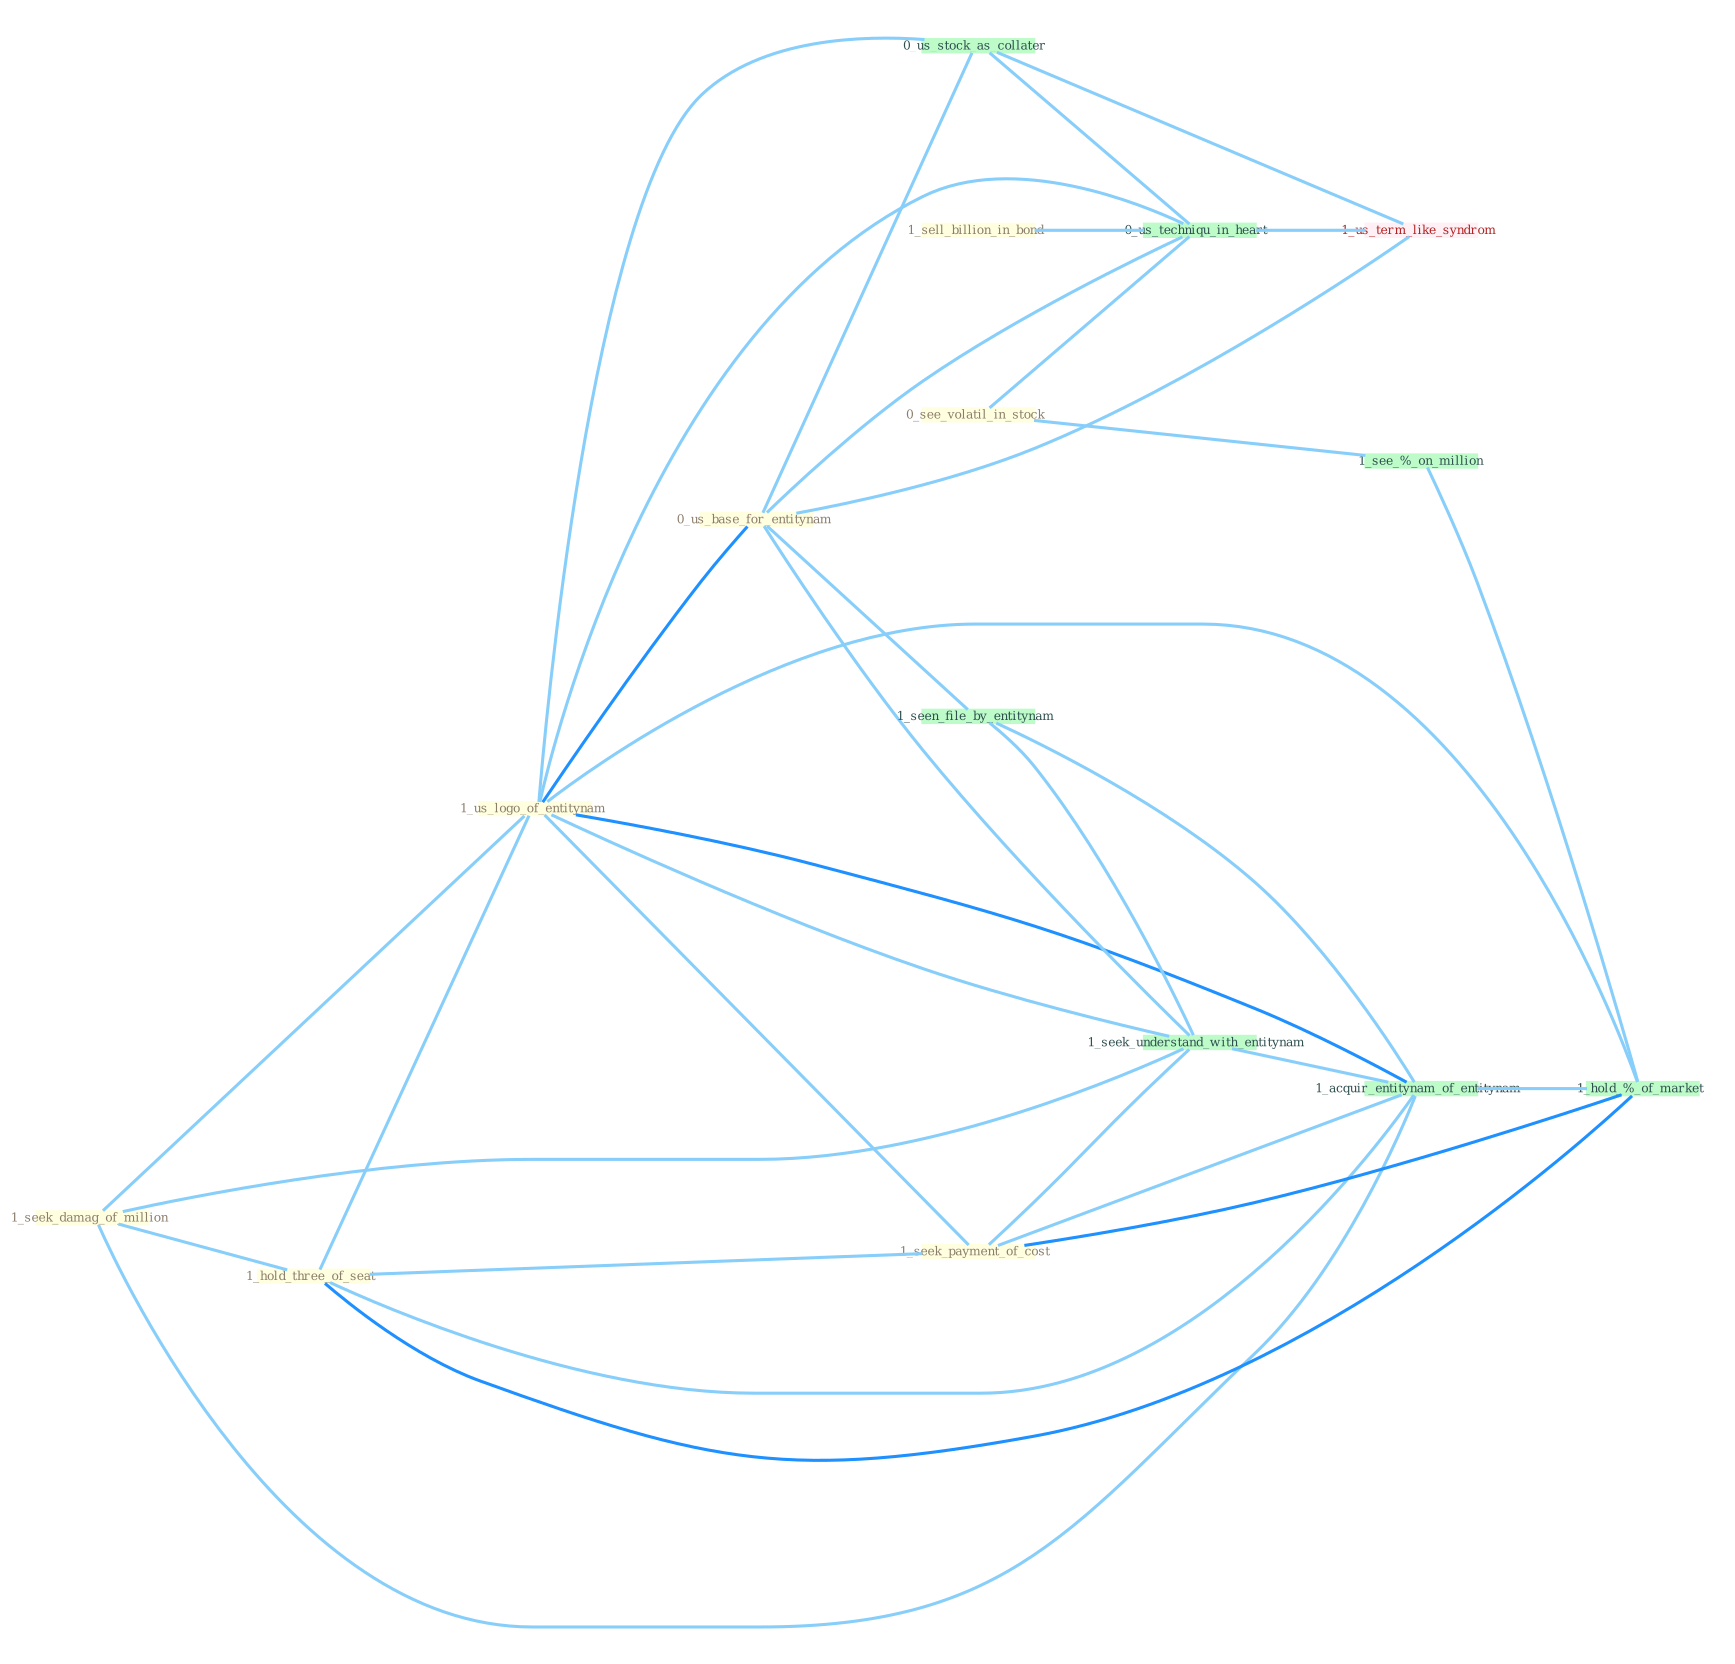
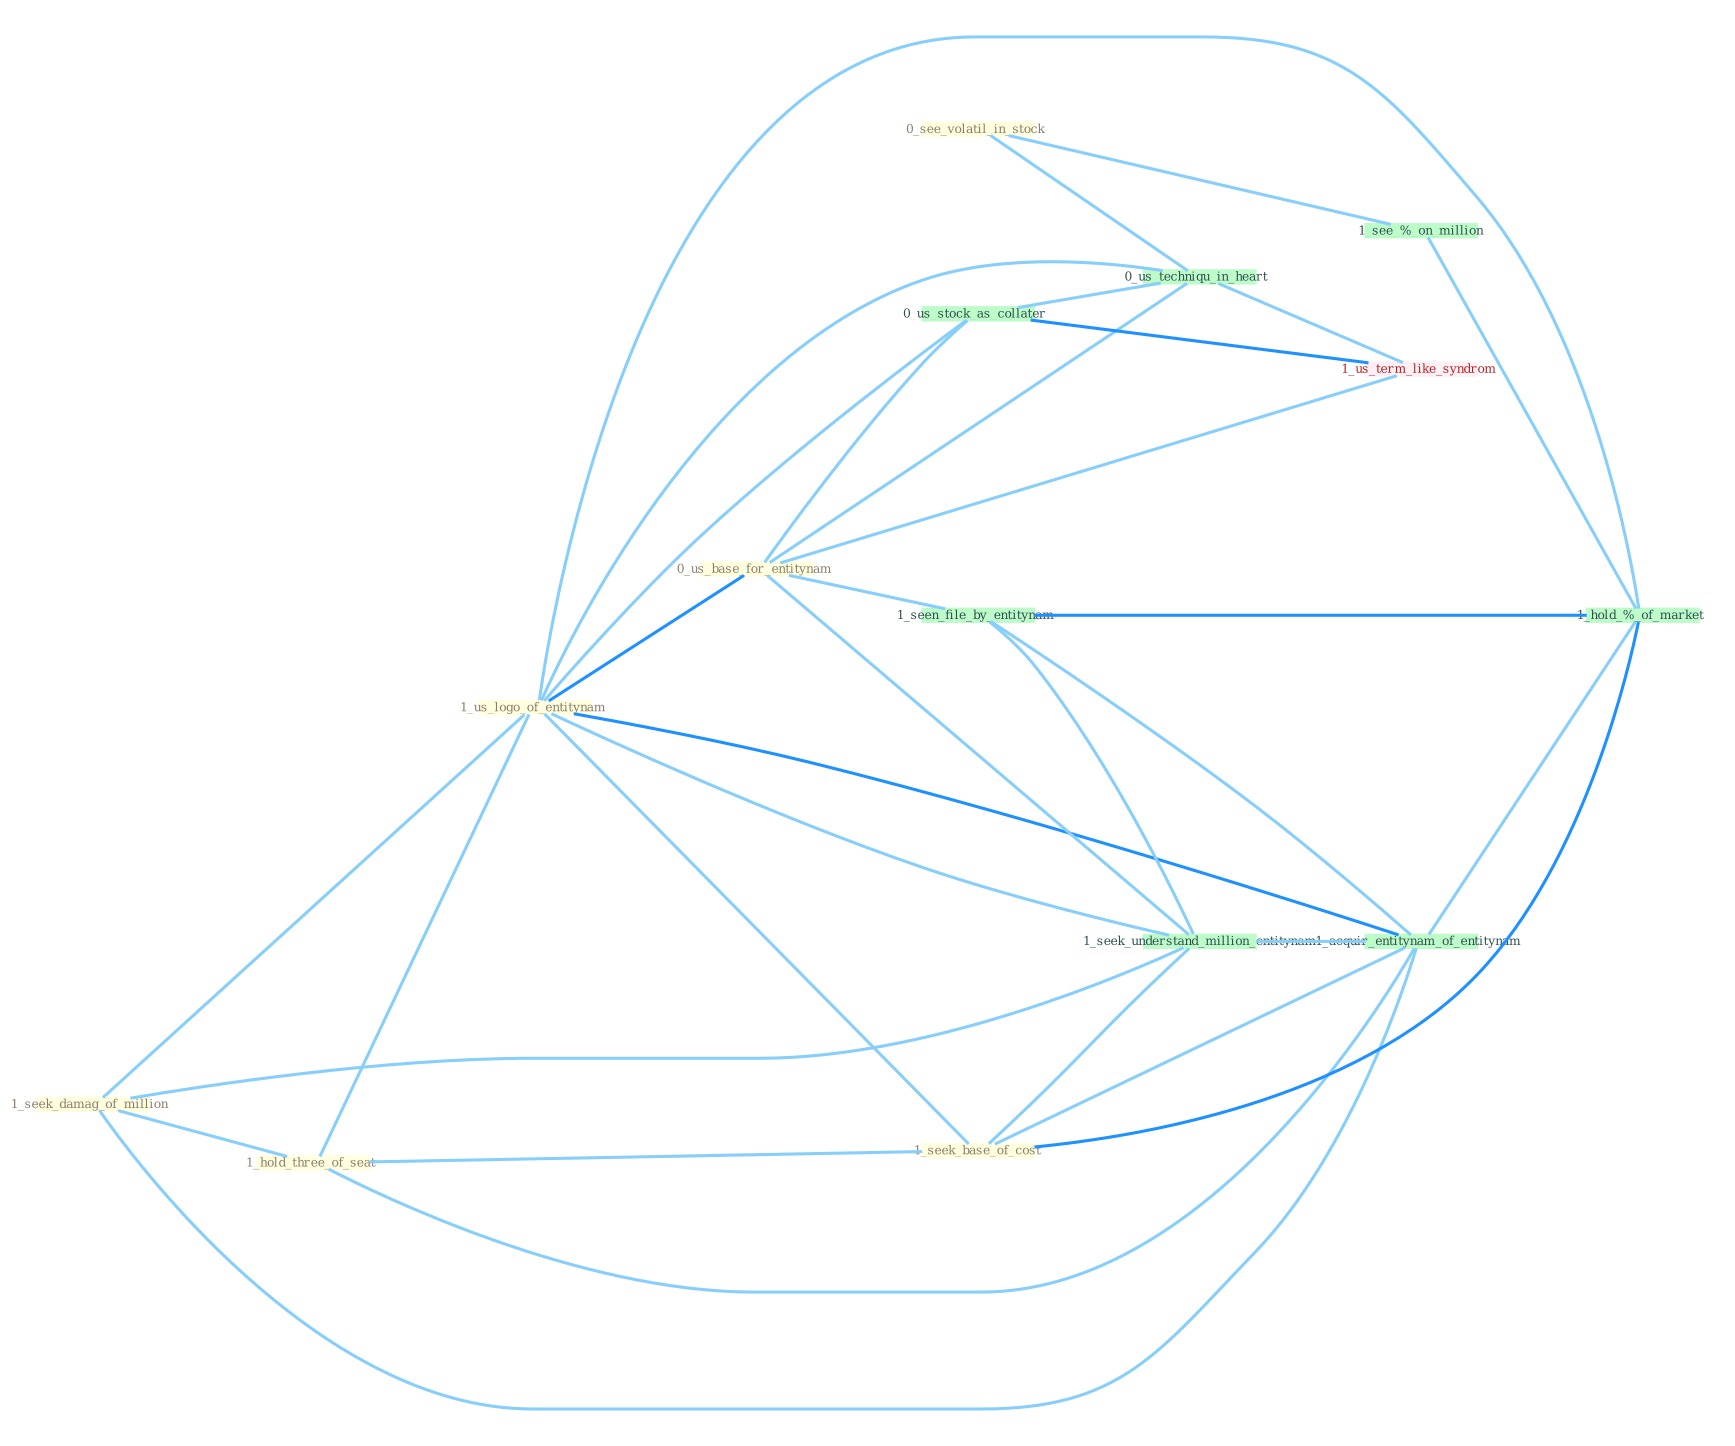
  graph {
    rankdir=LR
    node [color="#ffffe0" fixedsize=true fontcolor="#8b7d6b" fontsize=4 shape=polygon style=filled]
    edge [color="#87cefa" w=1]
    "1_seek_damag_of_million " [height=.06 width=.5]
    "1_hold_three_of_seat " [height=.06 width=.5]
    "1_us_logo_of_entitynam " [height=.06 width=.5]
-   "1_seek_payment_of_cost " [height=.06 width=.5]
+   "1_seek_payment_of_cost " [height=.06 width=.5 label="1_seek_base_of_cost"]
    "0_see_volatil_in_stock " [height=.06 width=.5]
    "0_us_base_for_entitynam " [height=.06 width=.5]
-   "1_sell_billion_in_bond " [height=.06 width=.5]
    "1_us_term_like_syndrom " [color="#fff0f5" fontcolor="#b22222" height=.06 width=.5]
-   "1_seek_understand_with_entitynam " [color="#BDFCC9" fontcolor="#2f4f4f" height=.06 width=.5]
+   "1_seek_understand_with_entitynam " [color="#BDFCC9" fontcolor="#2f4f4f" height=.06 width=.5 label="1_seek_understand_million_entitynam"]
    "1_acquir_entitynam_of_entitynam " [color="#BDFCC9" fontcolor="#2f4f4f" height=.06 width=.5]
    "1_hold_%_of_market " [color="#BDFCC9" fontcolor="#2f4f4f" height=.06 width=.5]
    "0_us_stock_as_collater " [color="#BDFCC9" fontcolor="#2f4f4f" height=.06 width=.5]
    "0_us_techniqu_in_heart " [color="#BDFCC9" fontcolor="#2f4f4f" height=.06 width=.5]
    n14 [color="#BDFCC9" fontcolor="#2f4f4f" height=.06 label="1_see_%_on_million" width=.5]
    "1_seen_file_by_entitynam " [color="#BDFCC9" fontcolor="#2f4f4f" height=.06 width=.5]
    subgraph sub_1 {
      "1_seek_damag_of_million "
      "1_hold_three_of_seat "
      "1_us_logo_of_entitynam "
      "1_seek_payment_of_cost "
      "0_see_volatil_in_stock "
      "0_us_base_for_entitynam "
-     "1_sell_billion_in_bond "
    }
    subgraph sub_2 {
      "1_us_term_like_syndrom "
    }
    "1_seek_damag_of_million " -- "1_hold_three_of_seat "
    "1_seek_damag_of_million " -- "1_us_logo_of_entitynam "
    "1_seek_damag_of_million " -- "1_seek_understand_with_entitynam "
    "1_seek_damag_of_million " -- "1_acquir_entitynam_of_entitynam "
    "1_hold_three_of_seat " -- "1_us_logo_of_entitynam "
    "1_hold_three_of_seat " -- "1_seek_payment_of_cost "
    "1_hold_three_of_seat " -- "1_acquir_entitynam_of_entitynam "
-   "1_hold_three_of_seat " -- "1_hold_%_of_market " [color="#1e90ff" w=2]
+   "1_seen_file_by_entitynam " -- "1_hold_%_of_market " [color="#1e90ff" w=2]
    "1_us_logo_of_entitynam " -- "1_seek_payment_of_cost "
    "1_us_logo_of_entitynam " -- "0_us_base_for_entitynam " [color="#1e90ff" w=2]
    "1_us_logo_of_entitynam " -- "1_seek_understand_with_entitynam "
    "1_us_logo_of_entitynam " -- "1_acquir_entitynam_of_entitynam " [color="#1e90ff" w=2]
    "1_us_logo_of_entitynam " -- "1_hold_%_of_market "
    "1_us_logo_of_entitynam " -- "0_us_stock_as_collater "
    "1_us_logo_of_entitynam " -- "0_us_techniqu_in_heart "
    "1_seek_payment_of_cost " -- "1_seek_understand_with_entitynam "
    "1_seek_payment_of_cost " -- "1_acquir_entitynam_of_entitynam "
    "1_seek_payment_of_cost " -- "1_hold_%_of_market " [color="#1e90ff"]
    "0_see_volatil_in_stock " -- "0_us_techniqu_in_heart "
    "0_see_volatil_in_stock " -- n14
    "0_us_base_for_entitynam " -- "1_us_term_like_syndrom "
    "0_us_base_for_entitynam " -- "1_seek_understand_with_entitynam "
    "0_us_base_for_entitynam " -- "0_us_stock_as_collater "
    "0_us_base_for_entitynam " -- "0_us_techniqu_in_heart "
    "0_us_base_for_entitynam " -- "1_seen_file_by_entitynam "
-   "1_sell_billion_in_bond " -- "0_us_techniqu_in_heart "
    "1_seek_understand_with_entitynam " -- "1_acquir_entitynam_of_entitynam "
    "1_acquir_entitynam_of_entitynam " -- "1_hold_%_of_market "
-   "0_us_stock_as_collater " -- "1_us_term_like_syndrom "
+   "0_us_stock_as_collater " -- "1_us_term_like_syndrom " [color="#1e90ff"]
    "0_us_stock_as_collater " -- "0_us_techniqu_in_heart "
    "0_us_techniqu_in_heart " -- "1_us_term_like_syndrom "
    n14 -- "1_hold_%_of_market "
    "1_seen_file_by_entitynam " -- "1_seek_understand_with_entitynam "
    "1_seen_file_by_entitynam " -- "1_acquir_entitynam_of_entitynam "
  }
